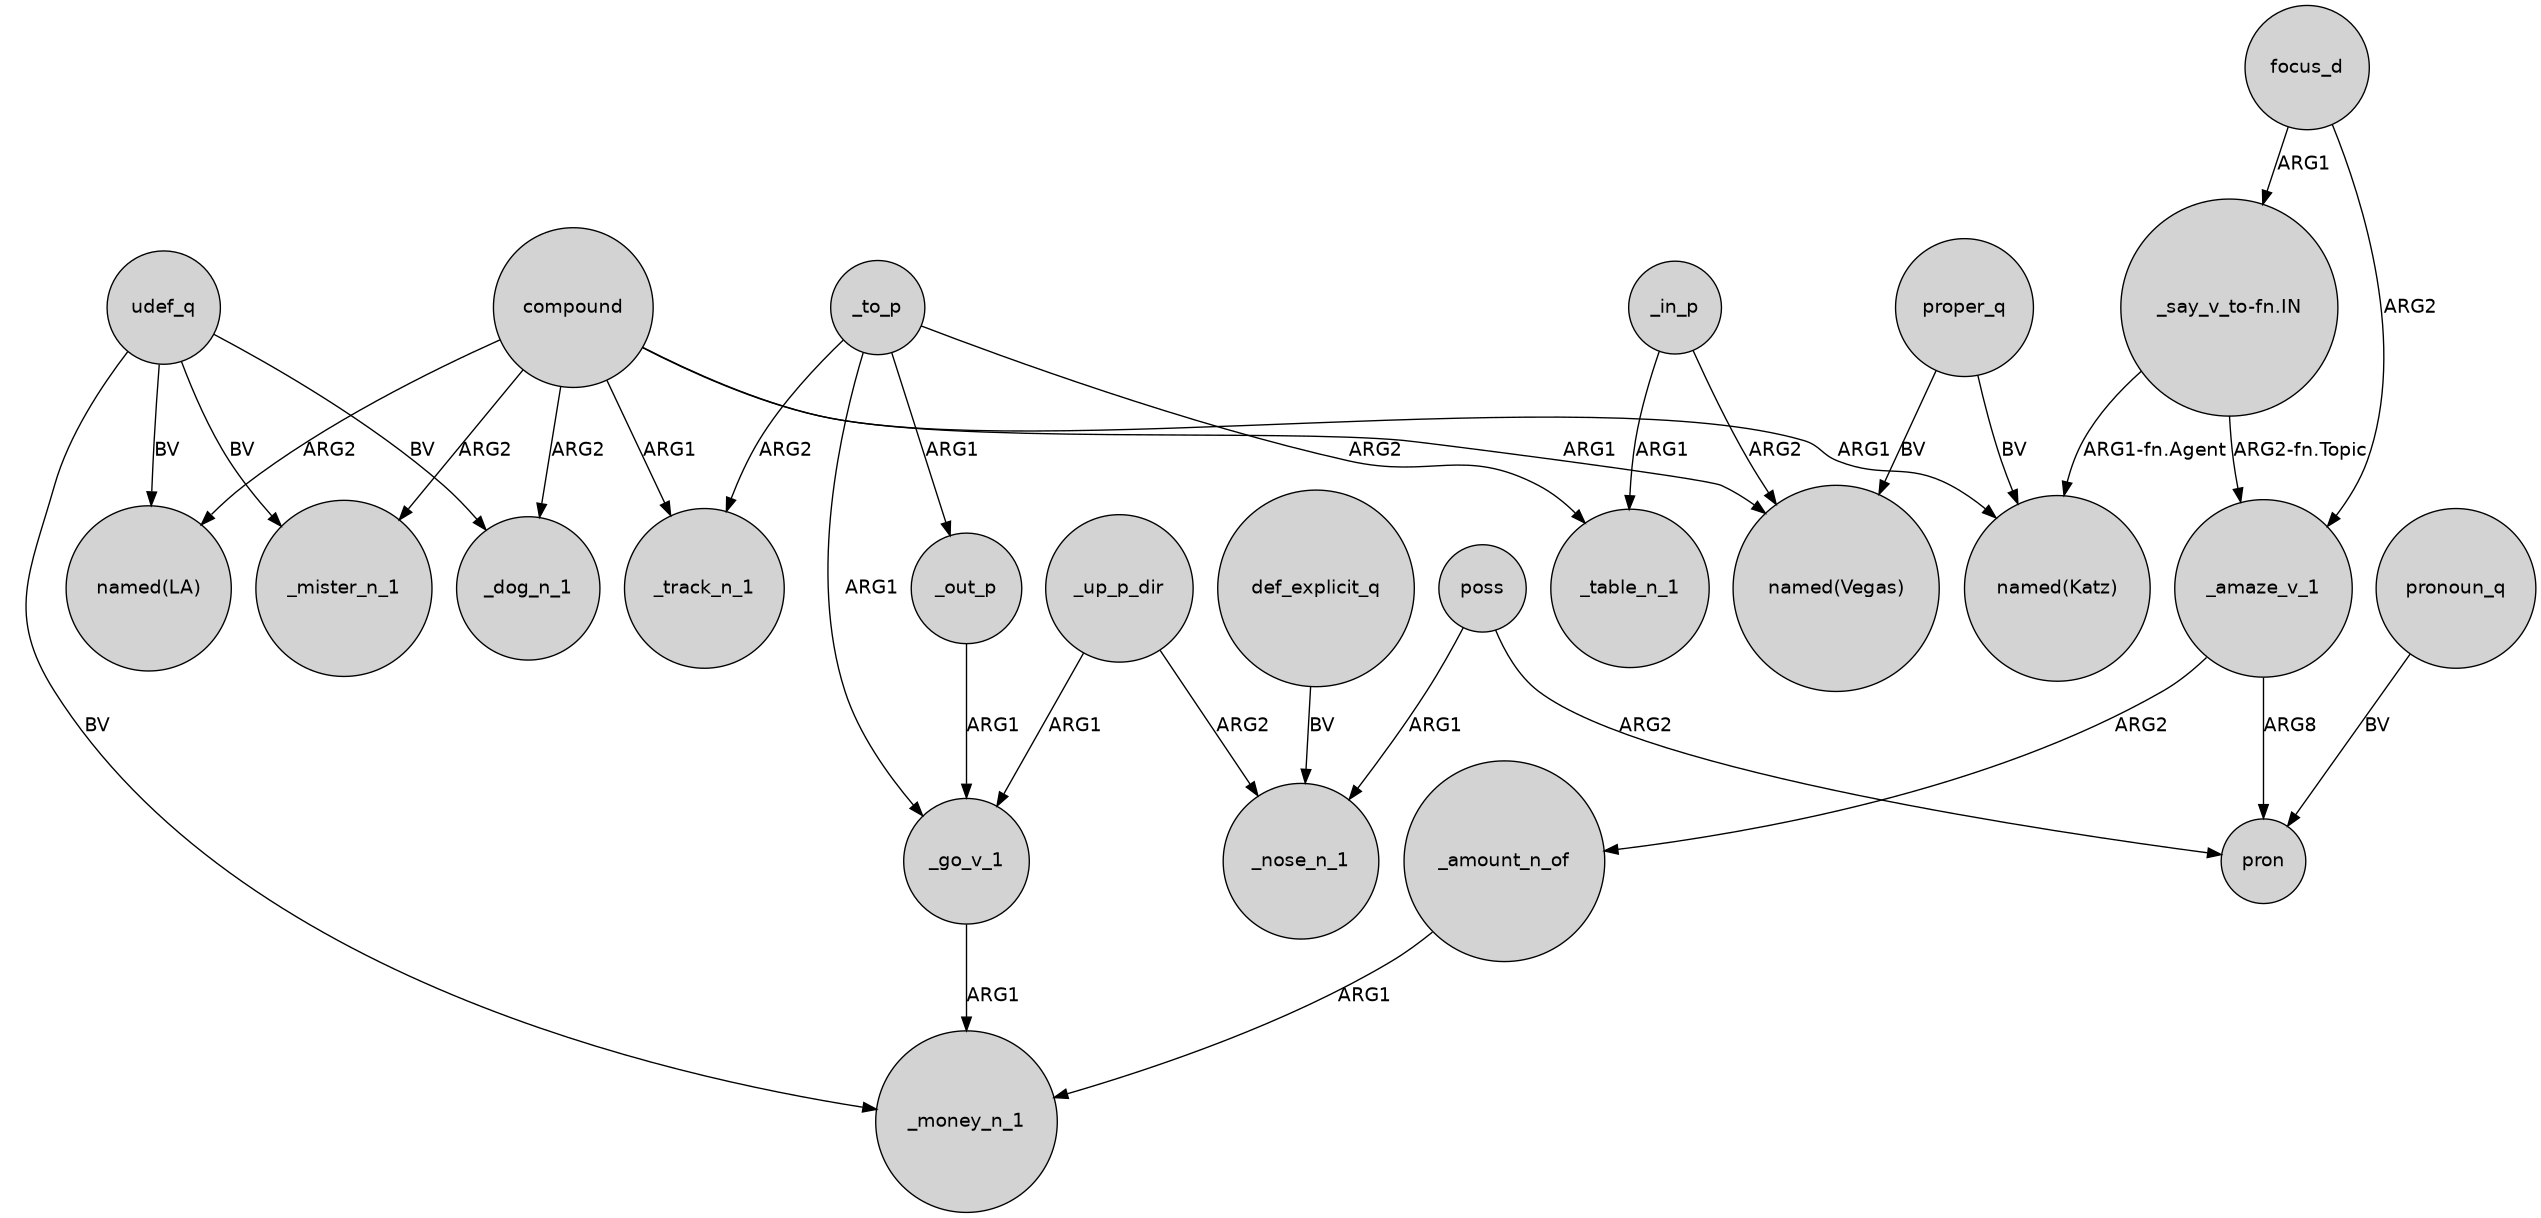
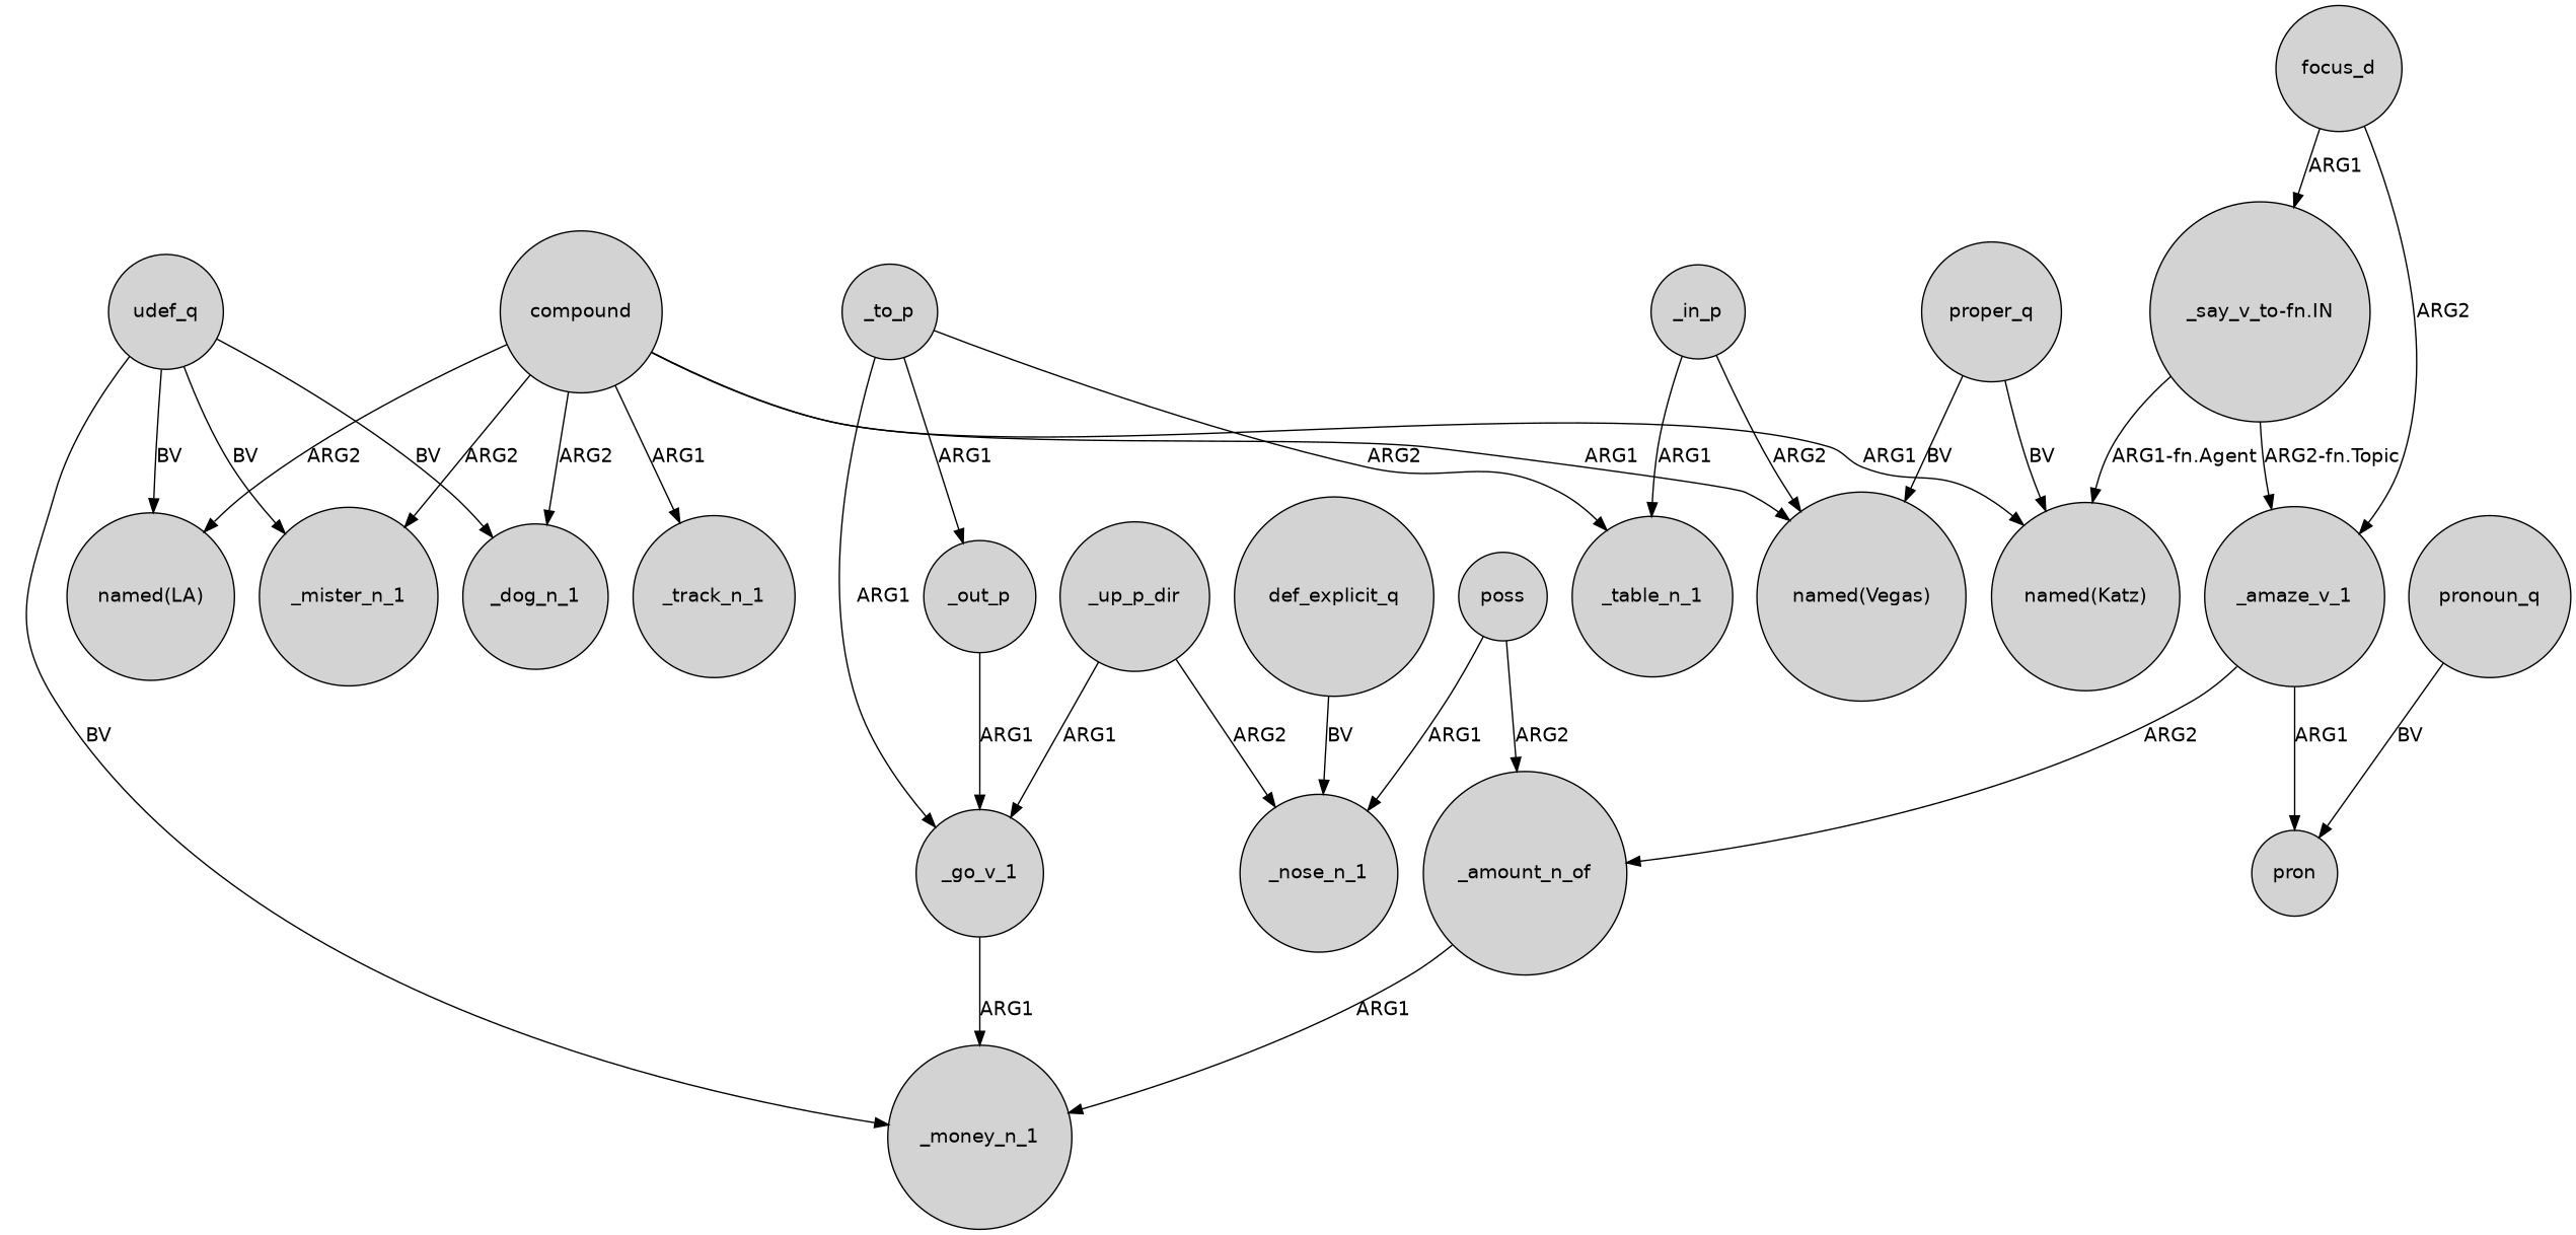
  digraph {
    fontname="DejaVu Sans"
    node [fontname="DejaVu Sans" shape=circle style=filled]
    edge [fontname="DejaVu Sans"]
    compound
    _dog_n_1
    "named(Katz)"
    "named(LA)"
    "named(Vegas)"
    _mister_n_1
    _track_n_1
    udef_q
    _money_n_1
    _amaze_v_1
    pron
    _amount_n_of
    "_say_v_to-fn.IN"
    poss
    _nose_n_1
    focus_d
    _go_v_1
    _to_p
    _table_n_1
    _out_p
    proper_q
    _in_p
    def_explicit_q
    pronoun_q
    _up_p_dir
    compound -> _dog_n_1 [label=ARG2]
    compound -> "named(Katz)" [label=ARG1]
    compound -> "named(LA)" [label=ARG2]
    compound -> "named(Vegas)" [label=ARG1]
    compound -> _mister_n_1 [label=ARG2]
    compound -> _track_n_1 [label=ARG1]
    udef_q -> _dog_n_1 [label=BV]
    udef_q -> "named(LA)" [label=BV]
    udef_q -> _mister_n_1 [label=BV]
    udef_q -> _money_n_1 [label=BV]
-   _amaze_v_1 -> pron [label=ARG8]
+   _amaze_v_1 -> pron [label=ARG1]
    _amaze_v_1 -> _amount_n_of [label=ARG2]
    _amount_n_of -> _money_n_1 [label=ARG1]
    "_say_v_to-fn.IN" -> "named(Katz)" [label="ARG1-fn.Agent"]
    "_say_v_to-fn.IN" -> _amaze_v_1 [label="ARG2-fn.Topic"]
-   poss -> pron [label=ARG2]
+   poss -> _amount_n_of [label=ARG2]
    poss -> _nose_n_1 [label=ARG1]
    focus_d -> _amaze_v_1 [label=ARG2]
    focus_d -> "_say_v_to-fn.IN" [label=ARG1]
    _go_v_1 -> _money_n_1 [label=ARG1]
-   _to_p -> _track_n_1 [label=ARG2]
    _to_p -> _go_v_1 [label=ARG1]
    _to_p -> _table_n_1 [label=ARG2]
    _to_p -> _out_p [label=ARG1]
    _out_p -> _go_v_1 [label=ARG1]
    proper_q -> "named(Katz)" [label=BV]
    proper_q -> "named(Vegas)" [label=BV]
    _in_p -> "named(Vegas)" [label=ARG2]
    _in_p -> _table_n_1 [label=ARG1]
    def_explicit_q -> _nose_n_1 [label=BV]
    pronoun_q -> pron [label=BV]
    _up_p_dir -> _nose_n_1 [label=ARG2]
    _up_p_dir -> _go_v_1 [label=ARG1]
  }
